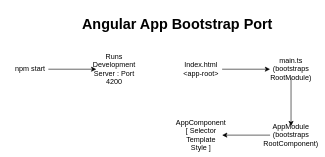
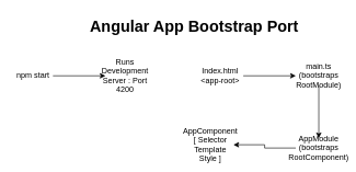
  <mxCell id="0" />
  <mxCell id="1" parent="0" />
  <mxCell id="2" value="" style="edgeStyle=orthogonalEdgeStyle;rounded=0;orthogonalLoop=1;jettySize=auto;html=1;" edge="1" parent="1" source="3" target="4"><mxGeometry relative="1" as="geometry" /></mxCell>
  <mxCell id="3" value="npm start" style="text;html=1;whiteSpace=wrap;strokeColor=none;fillColor=none;align=center;verticalAlign=middle;rounded=0;" vertex="1" parent="1"><mxGeometry x="20" y="100" width="60" height="30" as="geometry" /></mxCell>
  <mxCell id="4" value="Runs Development Server : Port 4200" style="text;html=1;whiteSpace=wrap;strokeColor=none;fillColor=none;align=center;verticalAlign=middle;rounded=0;" vertex="1" parent="1"><mxGeometry x="160" y="100" width="60" height="30" as="geometry" /></mxCell>
  <mxCell id="5" value="" style="edgeStyle=orthogonalEdgeStyle;rounded=0;orthogonalLoop=1;jettySize=auto;html=1;" edge="1" parent="1" source="6" target="8"><mxGeometry relative="1" as="geometry" /></mxCell>
  <mxCell id="6" value="Index.html&lt;div&gt;&amp;lt;app-root&amp;gt;&lt;/div&gt;" style="text;html=1;whiteSpace=wrap;strokeColor=none;fillColor=none;align=center;verticalAlign=middle;rounded=0;" vertex="1" parent="1"><mxGeometry x="300" y="100" width="70" height="30" as="geometry" /></mxCell>
  <mxCell id="7" value="" style="edgeStyle=orthogonalEdgeStyle;rounded=0;orthogonalLoop=1;jettySize=auto;html=1;" edge="1" parent="1" source="8" target="10"><mxGeometry relative="1" as="geometry" /></mxCell>
  <mxCell id="8" value="main.ts&lt;div&gt;(bootstraps RootModule)&lt;/div&gt;" style="text;html=1;whiteSpace=wrap;strokeColor=none;fillColor=none;align=center;verticalAlign=middle;rounded=0;" vertex="1" parent="1"><mxGeometry x="450" y="100" width="70" height="30" as="geometry" /></mxCell>
  <mxCell id="9" value="" style="edgeStyle=orthogonalEdgeStyle;rounded=0;orthogonalLoop=1;jettySize=auto;html=1;" edge="1" parent="1" source="10" target="11"><mxGeometry relative="1" as="geometry" /></mxCell>
  <mxCell id="10" value="AppModule&lt;div&gt;(bootstraps RootComponent)&lt;/div&gt;" style="text;html=1;whiteSpace=wrap;strokeColor=none;fillColor=none;align=center;verticalAlign=middle;rounded=0;" vertex="1" parent="1"><mxGeometry x="450" y="210" width="70" height="30" as="geometry" /></mxCell>
- <mxCell id="11" value="AppComponent&lt;div&gt;[ Selector&lt;/div&gt;&lt;div&gt;Template&lt;/div&gt;&lt;div&gt;Style ]&lt;/div&gt;" style="text;html=1;whiteSpace=wrap;strokeColor=none;fillColor=none;align=center;verticalAlign=middle;rounded=0;" vertex="1" parent="1"><mxGeometry x="300" y="210" width="70" height="30" as="geometry" /></mxCell>
+ <mxCell id="11" value="AppComponent&lt;div&gt;[ Selector&lt;/div&gt;&lt;div&gt;Template&lt;/div&gt;&lt;div&gt;Style ]&lt;/div&gt;" style="text;html=1;whiteSpace=wrap;strokeColor=none;fillColor=none;align=center;verticalAlign=middle;rounded=0;" vertex="1" parent="1"><mxGeometry x="285" y="205" width="70" height="30" as="geometry" /></mxCell>
  <mxCell id="12" value="Angular App Bootstrap Port" style="text;strokeColor=none;fillColor=none;html=1;fontSize=24;fontStyle=1;verticalAlign=middle;align=center;" vertex="1" parent="1"><mxGeometry x="245" y="20" width="100" height="40" as="geometry" /></mxCell>
